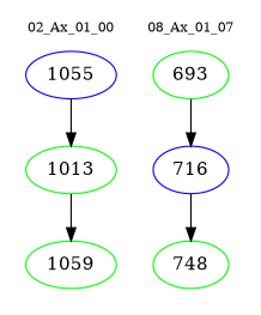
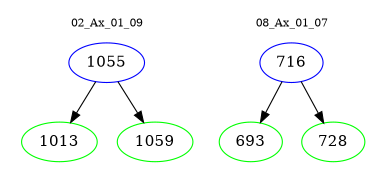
  digraph {
    node [color=green]
    edge [color=black]
    n1 [color=blue label=1055]
    n2 [label=1013]
    n3 [label=1059]
    n4 [color=blue label=716]
    n5 [label=693]
-   n6 [label=748]
+   n6 [label=728]
    subgraph cluster_1 {
      color=white
      fontsize=10
-     label="02_Ax_01_00"
+     label="02_Ax_01_09"
      n1
      n2
      n3
    }
    subgraph cluster_2 {
      color=white
      fontsize=10
      label="08_Ax_01_07"
      n4
      n5
      n6
    }
    n1 -> n2
-   n2 -> n3
-   n5 -> n4
+   n1 -> n3
+   n4 -> n5
    n4 -> n6
  }
